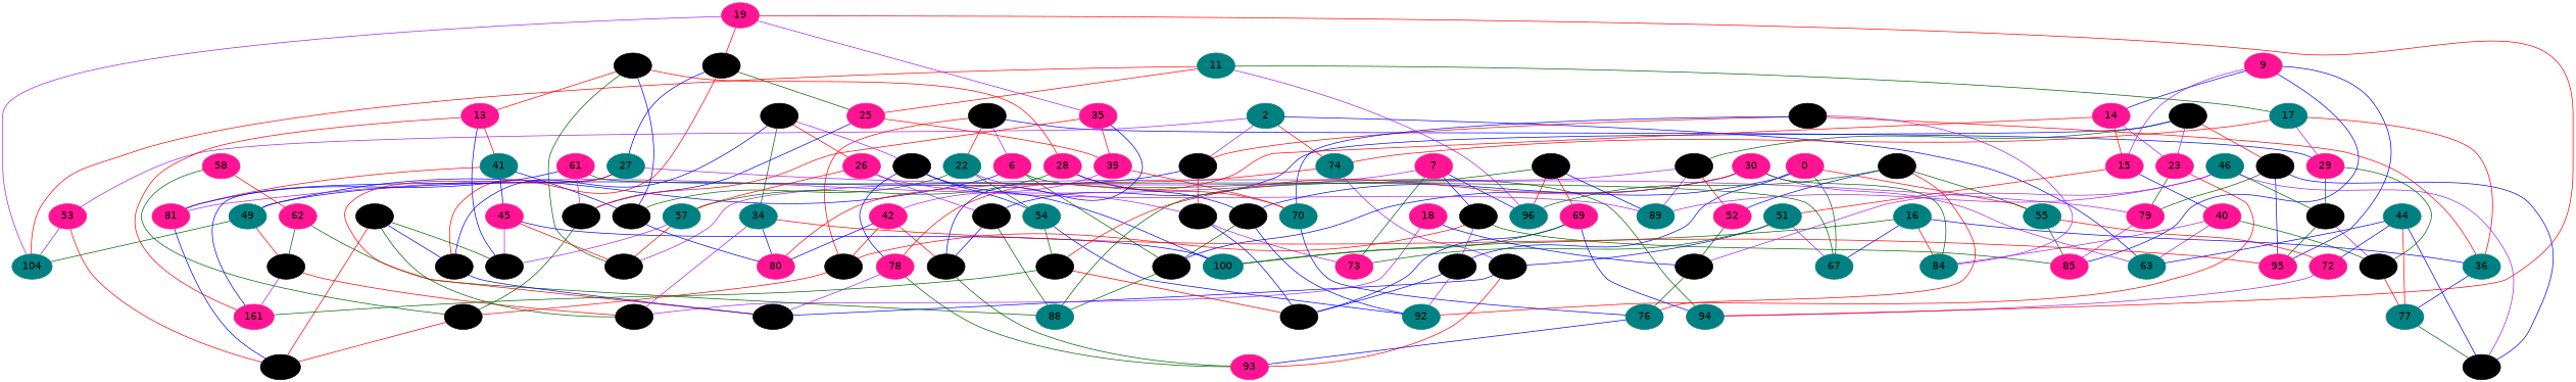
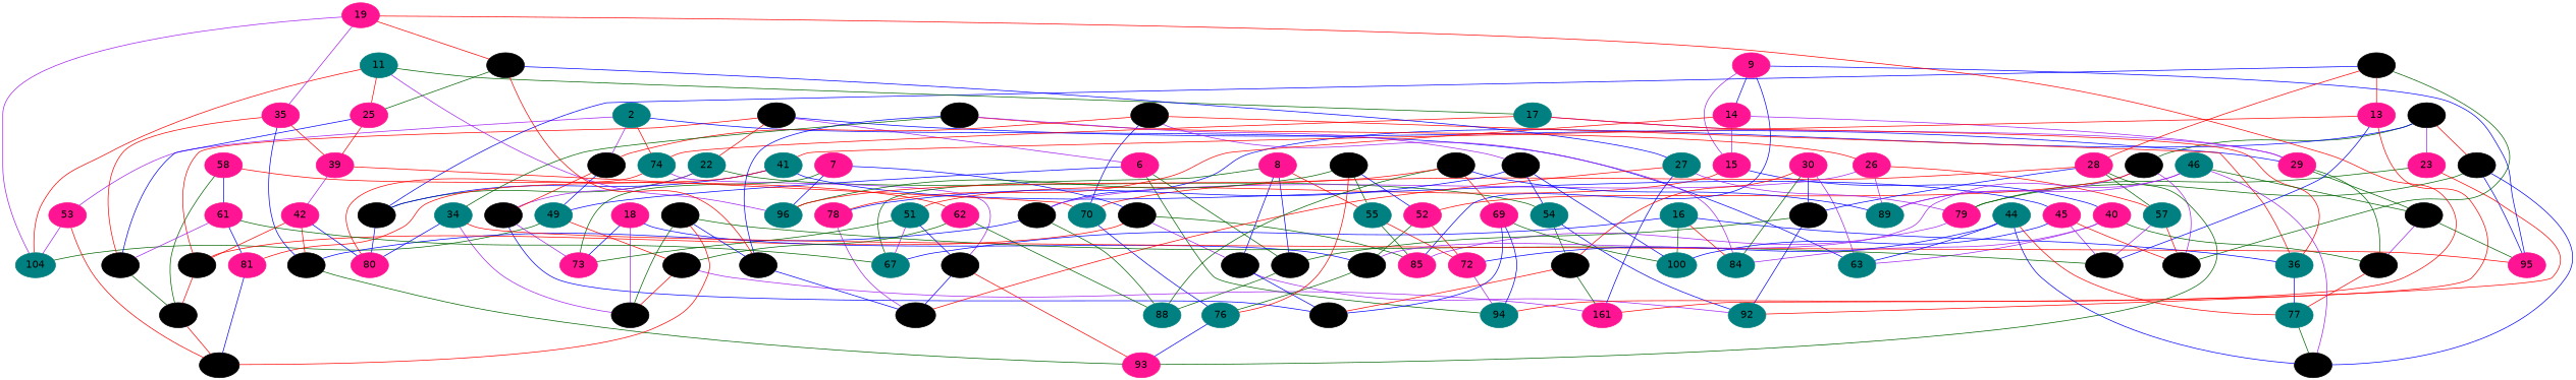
  graph {
    fontname="DejaVu Sans"
    node [color=black fontname="DejaVu Sans" style=filled]
    edge [color=blue fontname="DejaVu Sans"]
    6 [color=deeppink]
    1
    22 [color=teal]
    29 [color=deeppink]
    91
    49 [color=teal]
    60
    94 [color=teal]
    66
    54 [color=teal]
    56
    50
    65
    99
    2 [color=teal]
    47
    53 [color=deeppink]
    63 [color=teal]
    74 [color=teal]
    104 [color=teal]
    102
    80 [color=deeppink]
    83
    3
    4
    23 [color=deeppink]
    33
    37
    79 [color=deeppink]
    95 [color=deeppink]
    98
    92 [color=teal]
    87
    89 [color=teal]
    52 [color=deeppink]
    86
    88 [color=teal]
    85 [color=deeppink]
    5
    36 [color=teal]
    70 [color=teal]
    84 [color=teal]
    77 [color=teal]
    76 [color=teal]
    75
    7 [color=deeppink]
    12
    73 [color=deeppink]
    81 [color=deeppink]
    96 [color=teal]
    31
-   8 [color=deeppink label=0]
+   8 [color=deeppink]
    55 [color=teal]
    67 [color=teal]
    90
    72 [color=deeppink]
    9 [color=deeppink]
    14 [color=deeppink]
    15 [color=deeppink]
    78 [color=deeppink]
    40 [color=deeppink]
    51 [color=teal]
    13 [color=deeppink]
    10
    28 [color=deeppink]
    41 [color=teal]
    59
    n68 [color=deeppink label=161]
    57 [color=teal]
    48
    11 [color=teal]
    17 [color=teal]
    25 [color=deeppink]
    39 [color=deeppink]
    82
    45 [color=deeppink]
    103
    93 [color=deeppink]
    16 [color=teal]
    100 [color=teal]
    18 [color=deeppink]
    64
    97
    62 [color=deeppink]
    19 [color=deeppink]
    20
    35 [color=deeppink]
    27 [color=teal]
    68
    21
    71
    24
    26 [color=deeppink]
    32
    34 [color=teal]
    42 [color=deeppink]
    30 [color=deeppink]
    38
    43
    69 [color=deeppink]
    44 [color=teal]
    46 [color=teal]
    58 [color=deeppink]
    61 [color=deeppink]
    6 -- 49
    6 -- 60 [color=darkgreen]
    6 -- 94 [color=darkgreen]
    1 -- 6 [color=purple]
    1 -- 22 [color=red]
    1 -- 29
    1 -- 91 [color=red]
    22 -- 66 [color=darkgreen]
    22 -- 54 [color=darkgreen]
    22 -- 56 [color=purple]
    29 -- 50 [color=darkgreen]
    29 -- 65 [color=darkgreen]
    91 -- 99 [color=red]
    49 -- 104 [color=darkgreen]
    49 -- 75 [color=red]
    60 -- 88 [color=darkgreen]
    66 -- 80
    54 -- 92
    54 -- 71 [color=darkgreen]
    56 -- 73 [color=purple]
    56 -- 90
    50 -- 65 [color=purple]
    50 -- 95 [color=darkgreen]
    65 -- 77 [color=red]
    99 -- 102 [color=red]
    2 -- 47 [color=purple]
    2 -- 53 [color=purple]
    2 -- 63
    2 -- 74 [color=red]
    47 -- 49
    47 -- 56 [color=red]
    53 -- 104 [color=purple]
    53 -- 102 [color=red]
    74 -- 80 [color=red]
    74 -- 83 [color=purple]
    83 -- 103
    83 -- 93 [color=red]
    3 -- 4 [color=red]
    3 -- 23 [color=purple]
    3 -- 33 [color=darkgreen]
    3 -- 37
    4 -- 79 [color=darkgreen]
    4 -- 95
    4 -- 98
    23 -- 79 [color=darkgreen]
    23 -- 92 [color=red]
    33 -- 87 [color=purple]
    33 -- 89 [color=purple]
    33 -- 52 [color=red]
    37 -- 86
    37 -- 88 [color=darkgreen]
    79 -- 85 [color=purple]
+   52 -- 72 [color=red]
    52 -- 64 [color=darkgreen]
    86 -- 93 [color=darkgreen]
    5 -- 47 [color=red]
    5 -- 36 [color=red]
    5 -- 70
    5 -- 84 [color=purple]
    36 -- 77
    70 -- 76
    77 -- 98 [color=darkgreen]
    76 -- 93
    75 -- n68 [color=purple]
    75 -- 97 [color=red]
    7 -- 12
    7 -- 73 [color=darkgreen]
-   7 -- 81 [color=purple]
    7 -- 96
    12 -- 91 [color=red]
    12 -- 85 [color=darkgreen]
    12 -- 31 [color=purple]
    81 -- 102
    31 -- 92 [color=purple]
    31 -- 90
    8 -- 60
    8 -- 31
    8 -- 55 [color=red]
    8 -- 67 [color=darkgreen]
    55 -- 85 [color=darkgreen]
    55 -- 72 [color=red]
    72 -- 94 [color=purple]
    9 -- 95
    9 -- 85
    9 -- 14
    9 -- 15 [color=purple]
-   14 -- 23 [color=purple]
-   14 -- 15 [color=red]
+   14 -- 29 [color=purple]
+   14 -- 15 [color=purple]
    14 -- 78 [color=red]
    15 -- 40
    15 -- 51 [color=red]
    78 -- 103 [color=purple]
-   78 -- 93 [color=darkgreen]
+   28 -- 93 [color=darkgreen]
    40 -- 65 [color=darkgreen]
    40 -- 63 [color=purple]
    40 -- 84 [color=purple]
    51 -- 83
    51 -- 73 [color=darkgreen]
    51 -- 67 [color=purple]
    13 -- 41 [color=red]
    13 -- 59
    13 -- n68 [color=red]
    10 -- 66
    10 -- 87 [color=darkgreen]
    10 -- 13 [color=red]
    10 -- 28 [color=red]
    28 -- 70 [color=red]
    28 -- 57 [color=darkgreen]
    28 -- 48
    41 -- 66
    41 -- 81 [color=red]
    41 -- 45
    57 -- 87 [color=red]
    57 -- 59 [color=purple]
    48 -- 60 [color=darkgreen]
    48 -- 92
    11 -- 104 [color=red]
    11 -- 96 [color=purple]
    11 -- 17 [color=darkgreen]
    11 -- 25 [color=red]
    17 -- 29 [color=purple]
    17 -- 74 [color=red]
    17 -- 36 [color=red]
    25 -- 39 [color=red]
    25 -- 82
    39 -- 70 [color=red]
    39 -- 42 [color=purple]
    82 -- 99 [color=darkgreen]
    45 -- 87 [color=red]
    45 -- 59 [color=purple]
    45 -- 100
    16 -- 36
    16 -- 84 [color=red]
    16 -- 67
    16 -- 100 [color=darkgreen]
+   18 -- 73
    18 -- 64
    18 -- 97 [color=purple]
    64 -- 76 [color=darkgreen]
    62 -- 88 [color=darkgreen]
    62 -- 75 [color=darkgreen]
    19 -- 94 [color=red]
    19 -- 104 [color=purple]
    19 -- 20 [color=red]
    19 -- 35 [color=purple]
    20 -- 25 [color=darkgreen]
    20 -- 27
    20 -- 68 [color=red]
    35 -- 86
    35 -- 39 [color=red]
    35 -- 82 [color=red]
    27 -- 79 [color=purple]
    27 -- n68
    27 -- 103 [color=red]
    68 -- 103
    21 -- 102 [color=red]
    21 -- 59 [color=darkgreen]
    21 -- 97 [color=darkgreen]
    21 -- 68
    71 -- 90 [color=red]
    71 -- n68 [color=darkgreen]
    24 -- 68
    24 -- 26 [color=red]
    24 -- 32 [color=purple]
    24 -- 34 [color=darkgreen]
    26 -- 37 [color=purple]
    26 -- 89 [color=purple]
    26 -- 57 [color=red]
    32 -- 54
    32 -- 78
    32 -- 100
    34 -- 80
    34 -- 95 [color=red]
    34 -- 97 [color=purple]
    42 -- 91 [color=red]
    42 -- 80
    42 -- 86 [color=red]
    30 -- 63 [color=purple]
    30 -- 84 [color=darkgreen]
    30 -- 48
    30 -- 71 [color=red]
    38 -- 52
    38 -- 76 [color=red]
    38 -- 96 [color=darkgreen]
    38 -- 55 [color=darkgreen]
    43 -- 89
    43 -- 88 [color=darkgreen]
    43 -- 96 [color=red]
    43 -- 69 [color=red]
    69 -- 94
    69 -- 90
    69 -- 100 [color=darkgreen]
    44 -- 63
    44 -- 98
    44 -- 77 [color=red]
    44 -- 72
    46 -- 50 [color=darkgreen]
    46 -- 98 [color=purple]
    46 -- 89 [color=purple]
    46 -- 64 [color=purple]
    58 -- 99 [color=darkgreen]
    58 -- 62 [color=red]
+   58 -- 61
    61 -- 81
    61 -- 67 [color=darkgreen]
    61 -- 82 [color=purple]
  }
